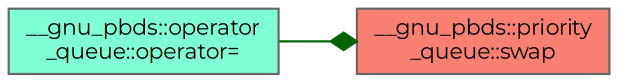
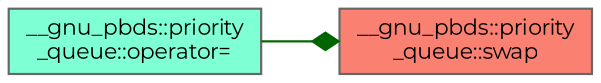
  digraph {
    rankdir=LR
    fontname=Montserrat
    node [fontname=Montserrat fontsize=10 shape=box style=filled]
-   n1 [color=gray40 fillcolor=aquamarine fontcolor=black height=0.2 label="__gnu_pbds::operator\l_queue::operator=" width=0.4]
+   n1 [color=gray40 fillcolor=aquamarine fontcolor=black height=0.2 label="__gnu_pbds::priority\l_queue::operator=" width=0.4]
    n2 [color=grey40 fillcolor=salmon height=0.2 label="__gnu_pbds::priority\l_queue::swap" width=0.4]
    n1 -> n2 [color=darkgreen fontname=Montserrat fontsize=10 labelfontname=Helvetica labelfontsize=10 style=solid arrowhead=diamond]
  }
